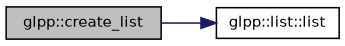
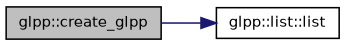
  digraph {
    rankdir=LR
    node [color=black fontname=Helvetica fontsize=10 shape=record style=filled]
-   n1 [fillcolor=grey75 fontcolor=black height=0.2 label="glpp::create_list" width=0.4]
+   n1 [fillcolor=grey75 fontcolor=black height=0.2 label="glpp::create_glpp" width=0.4]
    n2 [fillcolor=white height=0.2 label="glpp::list::list" width=0.4]
    n1 -> n2 [color=midnightblue fontname=Helvetica fontsize=10 labelfontname=Helvetica labelfontsize=10 style=solid]
  }
